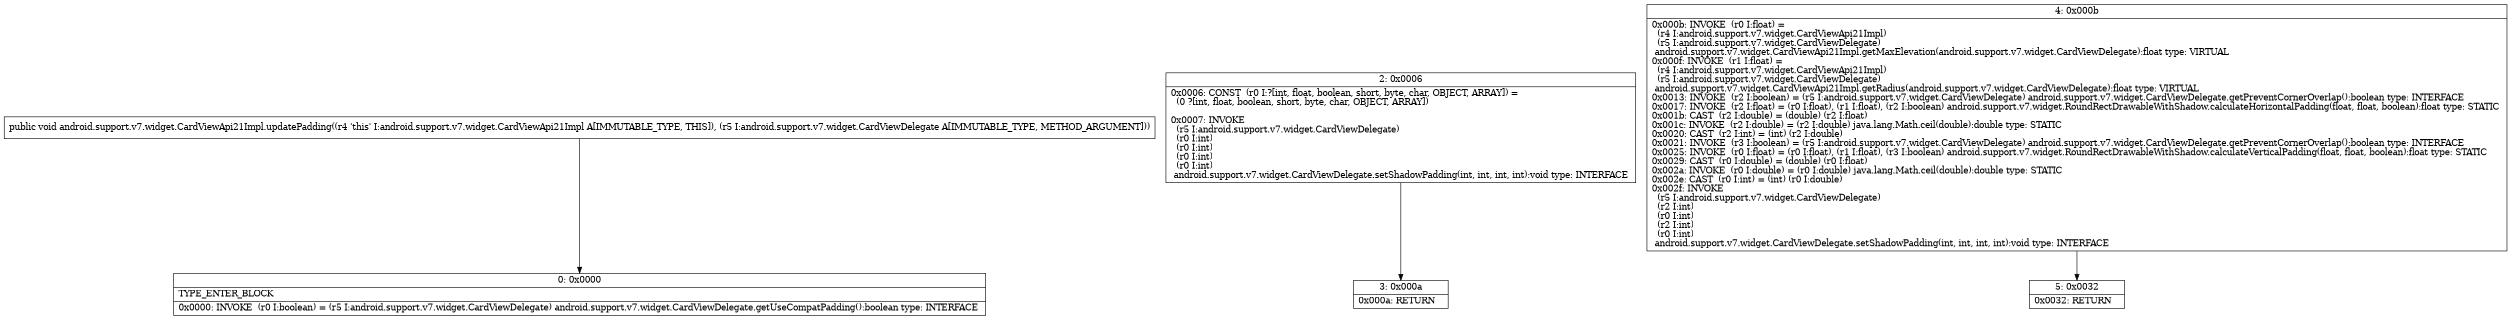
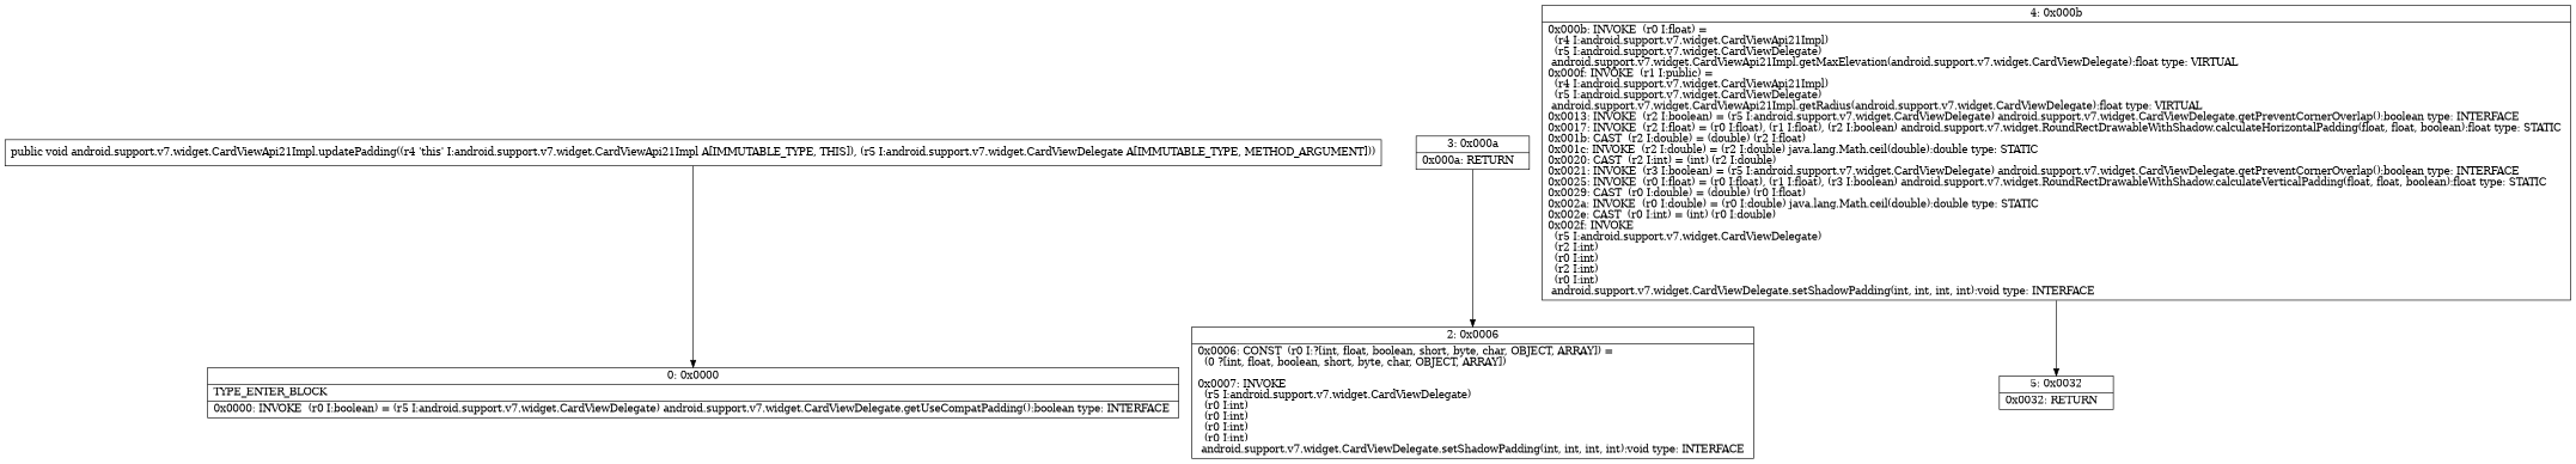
  digraph {
    node [shape=record]
    n1 [label="{0\:\ 0x0000|TYPE_ENTER_BLOCK\l|0x0000: INVOKE  (r0 I:boolean) = (r5 I:android.support.v7.widget.CardViewDelegate) android.support.v7.widget.CardViewDelegate.getUseCompatPadding():boolean type: INTERFACE \l}"]
    n2 [label="{2\:\ 0x0006|0x0006: CONST  (r0 I:?[int, float, boolean, short, byte, char, OBJECT, ARRAY]) = \l  (0 ?[int, float, boolean, short, byte, char, OBJECT, ARRAY])\l \l0x0007: INVOKE  \l  (r5 I:android.support.v7.widget.CardViewDelegate)\l  (r0 I:int)\l  (r0 I:int)\l  (r0 I:int)\l  (r0 I:int)\l android.support.v7.widget.CardViewDelegate.setShadowPadding(int, int, int, int):void type: INTERFACE \l}"]
    n3 [label="{3\:\ 0x000a|0x000a: RETURN   \l}"]
-   n4 [label="{4\:\ 0x000b|0x000b: INVOKE  (r0 I:float) = \l  (r4 I:android.support.v7.widget.CardViewApi21Impl)\l  (r5 I:android.support.v7.widget.CardViewDelegate)\l android.support.v7.widget.CardViewApi21Impl.getMaxElevation(android.support.v7.widget.CardViewDelegate):float type: VIRTUAL \l0x000f: INVOKE  (r1 I:float) = \l  (r4 I:android.support.v7.widget.CardViewApi21Impl)\l  (r5 I:android.support.v7.widget.CardViewDelegate)\l android.support.v7.widget.CardViewApi21Impl.getRadius(android.support.v7.widget.CardViewDelegate):float type: VIRTUAL \l0x0013: INVOKE  (r2 I:boolean) = (r5 I:android.support.v7.widget.CardViewDelegate) android.support.v7.widget.CardViewDelegate.getPreventCornerOverlap():boolean type: INTERFACE \l0x0017: INVOKE  (r2 I:float) = (r0 I:float), (r1 I:float), (r2 I:boolean) android.support.v7.widget.RoundRectDrawableWithShadow.calculateHorizontalPadding(float, float, boolean):float type: STATIC \l0x001b: CAST  (r2 I:double) = (double) (r2 I:float) \l0x001c: INVOKE  (r2 I:double) = (r2 I:double) java.lang.Math.ceil(double):double type: STATIC \l0x0020: CAST  (r2 I:int) = (int) (r2 I:double) \l0x0021: INVOKE  (r3 I:boolean) = (r5 I:android.support.v7.widget.CardViewDelegate) android.support.v7.widget.CardViewDelegate.getPreventCornerOverlap():boolean type: INTERFACE \l0x0025: INVOKE  (r0 I:float) = (r0 I:float), (r1 I:float), (r3 I:boolean) android.support.v7.widget.RoundRectDrawableWithShadow.calculateVerticalPadding(float, float, boolean):float type: STATIC \l0x0029: CAST  (r0 I:double) = (double) (r0 I:float) \l0x002a: INVOKE  (r0 I:double) = (r0 I:double) java.lang.Math.ceil(double):double type: STATIC \l0x002e: CAST  (r0 I:int) = (int) (r0 I:double) \l0x002f: INVOKE  \l  (r5 I:android.support.v7.widget.CardViewDelegate)\l  (r2 I:int)\l  (r0 I:int)\l  (r2 I:int)\l  (r0 I:int)\l android.support.v7.widget.CardViewDelegate.setShadowPadding(int, int, int, int):void type: INTERFACE \l}"]
+   n4 [label="{4\:\ 0x000b|0x000b: INVOKE  (r0 I:float) = \l  (r4 I:android.support.v7.widget.CardViewApi21Impl)\l  (r5 I:android.support.v7.widget.CardViewDelegate)\l android.support.v7.widget.CardViewApi21Impl.getMaxElevation(android.support.v7.widget.CardViewDelegate):float type: VIRTUAL \l0x000f: INVOKE  (r1 I:public) = \l  (r4 I:android.support.v7.widget.CardViewApi21Impl)\l  (r5 I:android.support.v7.widget.CardViewDelegate)\l android.support.v7.widget.CardViewApi21Impl.getRadius(android.support.v7.widget.CardViewDelegate):float type: VIRTUAL \l0x0013: INVOKE  (r2 I:boolean) = (r5 I:android.support.v7.widget.CardViewDelegate) android.support.v7.widget.CardViewDelegate.getPreventCornerOverlap():boolean type: INTERFACE \l0x0017: INVOKE  (r2 I:float) = (r0 I:float), (r1 I:float), (r2 I:boolean) android.support.v7.widget.RoundRectDrawableWithShadow.calculateHorizontalPadding(float, float, boolean):float type: STATIC \l0x001b: CAST  (r2 I:double) = (double) (r2 I:float) \l0x001c: INVOKE  (r2 I:double) = (r2 I:double) java.lang.Math.ceil(double):double type: STATIC \l0x0020: CAST  (r2 I:int) = (int) (r2 I:double) \l0x0021: INVOKE  (r3 I:boolean) = (r5 I:android.support.v7.widget.CardViewDelegate) android.support.v7.widget.CardViewDelegate.getPreventCornerOverlap():boolean type: INTERFACE \l0x0025: INVOKE  (r0 I:float) = (r0 I:float), (r1 I:float), (r3 I:boolean) android.support.v7.widget.RoundRectDrawableWithShadow.calculateVerticalPadding(float, float, boolean):float type: STATIC \l0x0029: CAST  (r0 I:double) = (double) (r0 I:float) \l0x002a: INVOKE  (r0 I:double) = (r0 I:double) java.lang.Math.ceil(double):double type: STATIC \l0x002e: CAST  (r0 I:int) = (int) (r0 I:double) \l0x002f: INVOKE  \l  (r5 I:android.support.v7.widget.CardViewDelegate)\l  (r2 I:int)\l  (r0 I:int)\l  (r2 I:int)\l  (r0 I:int)\l android.support.v7.widget.CardViewDelegate.setShadowPadding(int, int, int, int):void type: INTERFACE \l}"]
    n5 [label="{5\:\ 0x0032|0x0032: RETURN   \l}"]
    n6 [label="{public void android.support.v7.widget.CardViewApi21Impl.updatePadding((r4 'this' I:android.support.v7.widget.CardViewApi21Impl A[IMMUTABLE_TYPE, THIS]), (r5 I:android.support.v7.widget.CardViewDelegate A[IMMUTABLE_TYPE, METHOD_ARGUMENT])) }"]
-   n2 -> n3
+   n3 -> n2
    n4 -> n5
    n6 -> n1
  }
